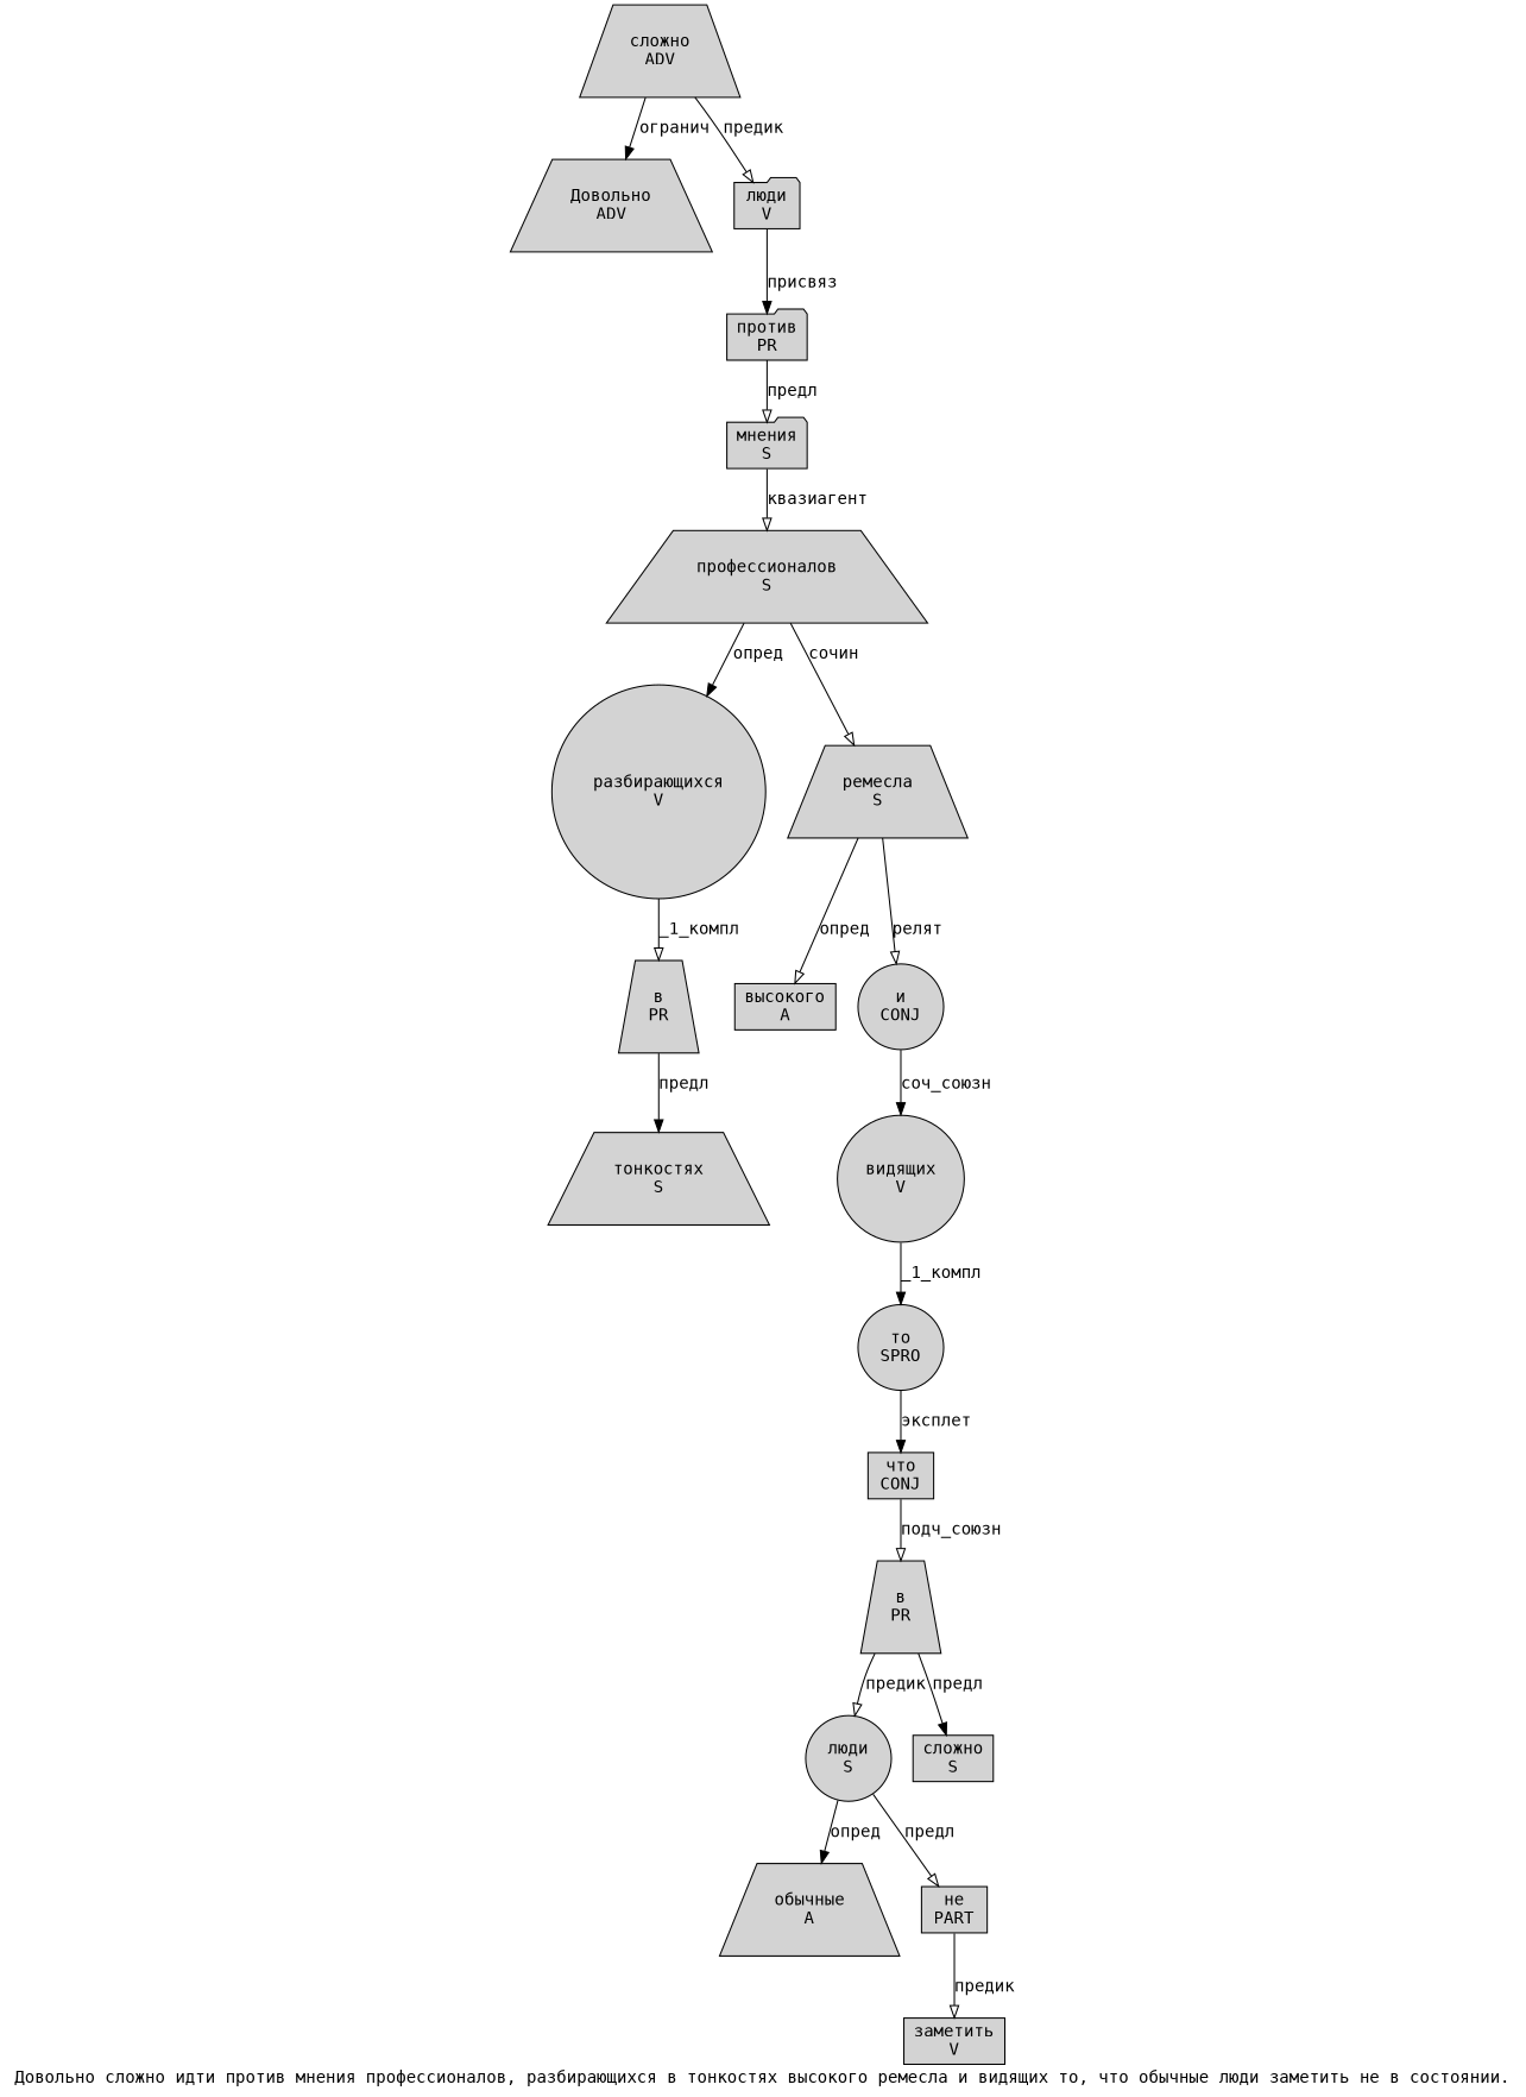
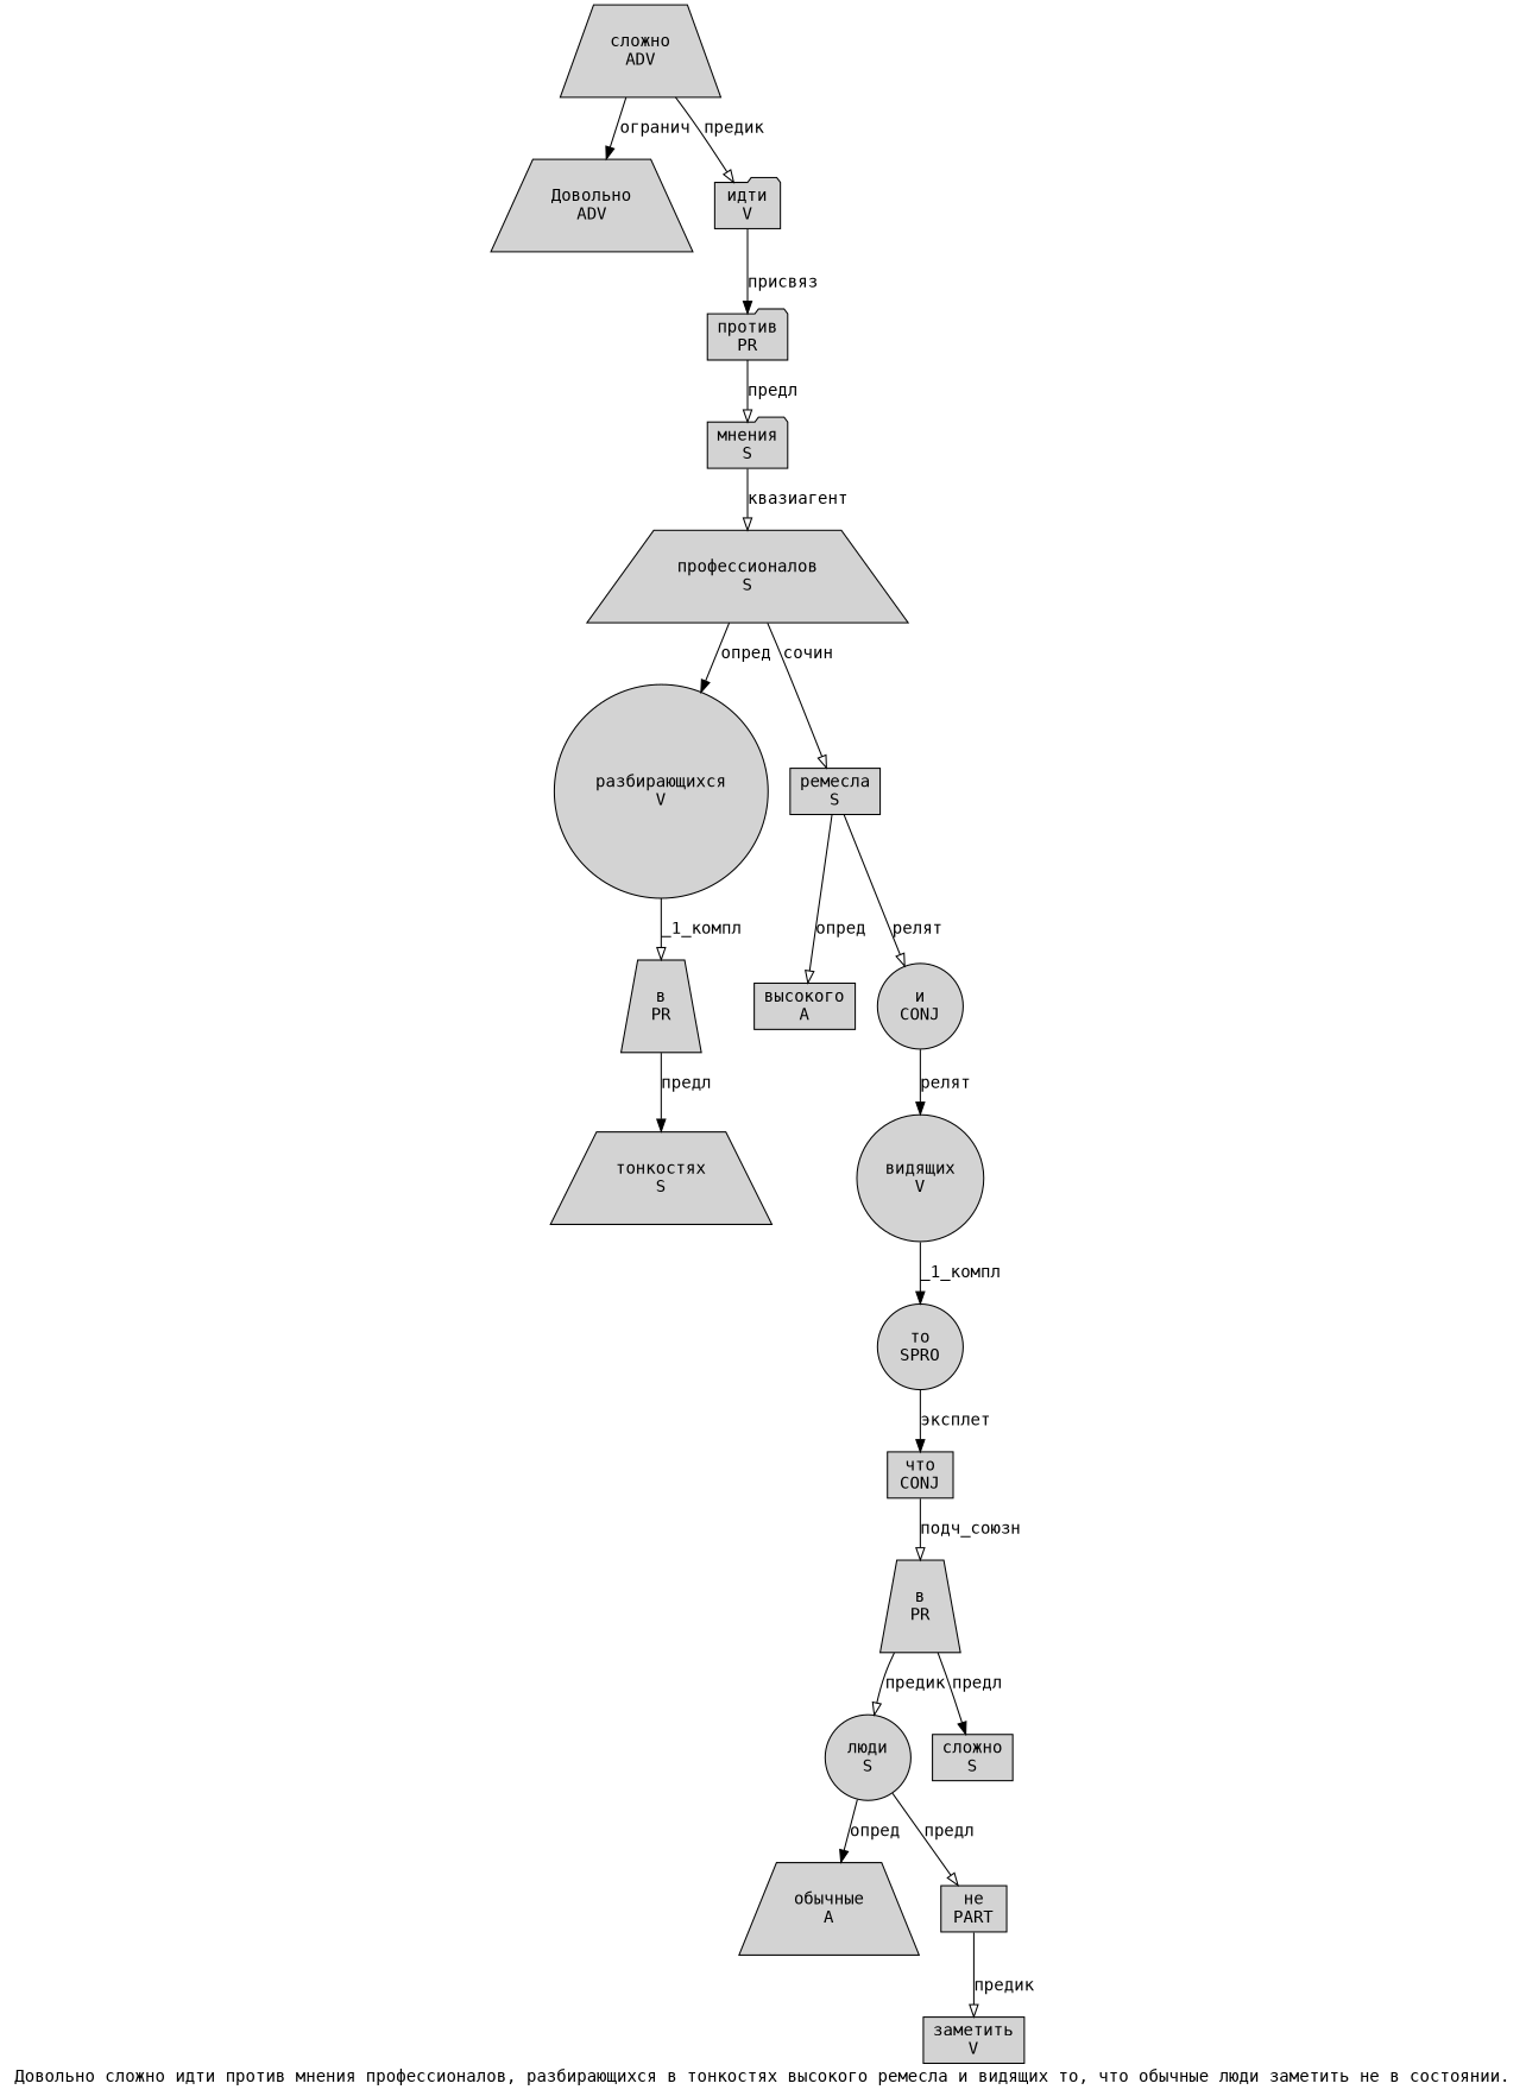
  digraph {
    fontname="DejaVu Sans Mono"
    label="Довольно сложно идти против мнения профессионалов, разбирающихся в тонкостях высокого ремесла и видящих то, что обычные люди заметить не в состоянии."
    node [fillcolor=lightgray fontname="DejaVu Sans Mono" penwidth=1 shape=trapezium style=filled]
    edge [arrowhead=onormal fontname="DejaVu Sans Mono"]
    n1 [label="Довольно\nADV"]
    n2 [label="сложно\nADV"]
-   n3 [label="люди\nV" shape=folder]
+   n3 [label="идти\nV" shape=folder]
    n4 [label="против\nPR" shape=folder]
    n5 [label="мнения\nS" shape=folder]
    n6 [label="профессионалов\nS"]
    n7 [label="разбирающихся\nV" shape=circle]
-   n8 [label="ремесла\nS"]
+   n8 [label="ремесла\nS" shape=box]
    n9 [label="в\nPR"]
    n10 [label="высокого\nA" shape=box]
    n11 [label="и\nCONJ" shape=circle]
    n12 [label="тонкостях\nS"]
    n13 [label="видящих\nV" shape=circle]
    n14 [label="то\nSPRO" shape=circle]
    n15 [label="что\nCONJ" shape=box]
    n16 [label="в\nPR"]
    n17 [label="люди\nS" shape=circle]
    n18 [label="сложно\nS" shape=box]
    n19 [label="обычные\nA"]
    n20 [label="не\nPART" shape=box]
    n21 [label="заметить\nV" shape=box]
    n2 -> n1 [arrowhead=normal label="огранич"]
    n2 -> n3 [label="предик"]
    n3 -> n4 [arrowhead=normal label="присвяз"]
    n4 -> n5 [label="предл"]
    n5 -> n6 [label="квазиагент"]
    n6 -> n7 [arrowhead=normal label="опред"]
    n6 -> n8 [label="сочин"]
    n7 -> n9 [label="_1_компл"]
    n8 -> n10 [label="опред"]
    n8 -> n11 [label="релят"]
    n9 -> n12 [arrowhead=normal label="предл"]
-   n11 -> n13 [arrowhead=normal label="соч_союзн"]
+   n11 -> n13 [arrowhead=normal label="релят"]
    n13 -> n14 [arrowhead=normal label="_1_компл"]
    n14 -> n15 [arrowhead=normal label="эксплет"]
    n15 -> n16 [label="подч_союзн"]
    n16 -> n17 [label="предик"]
    n16 -> n18 [arrowhead=normal label="предл"]
    n17 -> n19 [arrowhead=normal label="опред"]
    n17 -> n20 [label="предл"]
    n20 -> n21 [label="предик"]
  }
